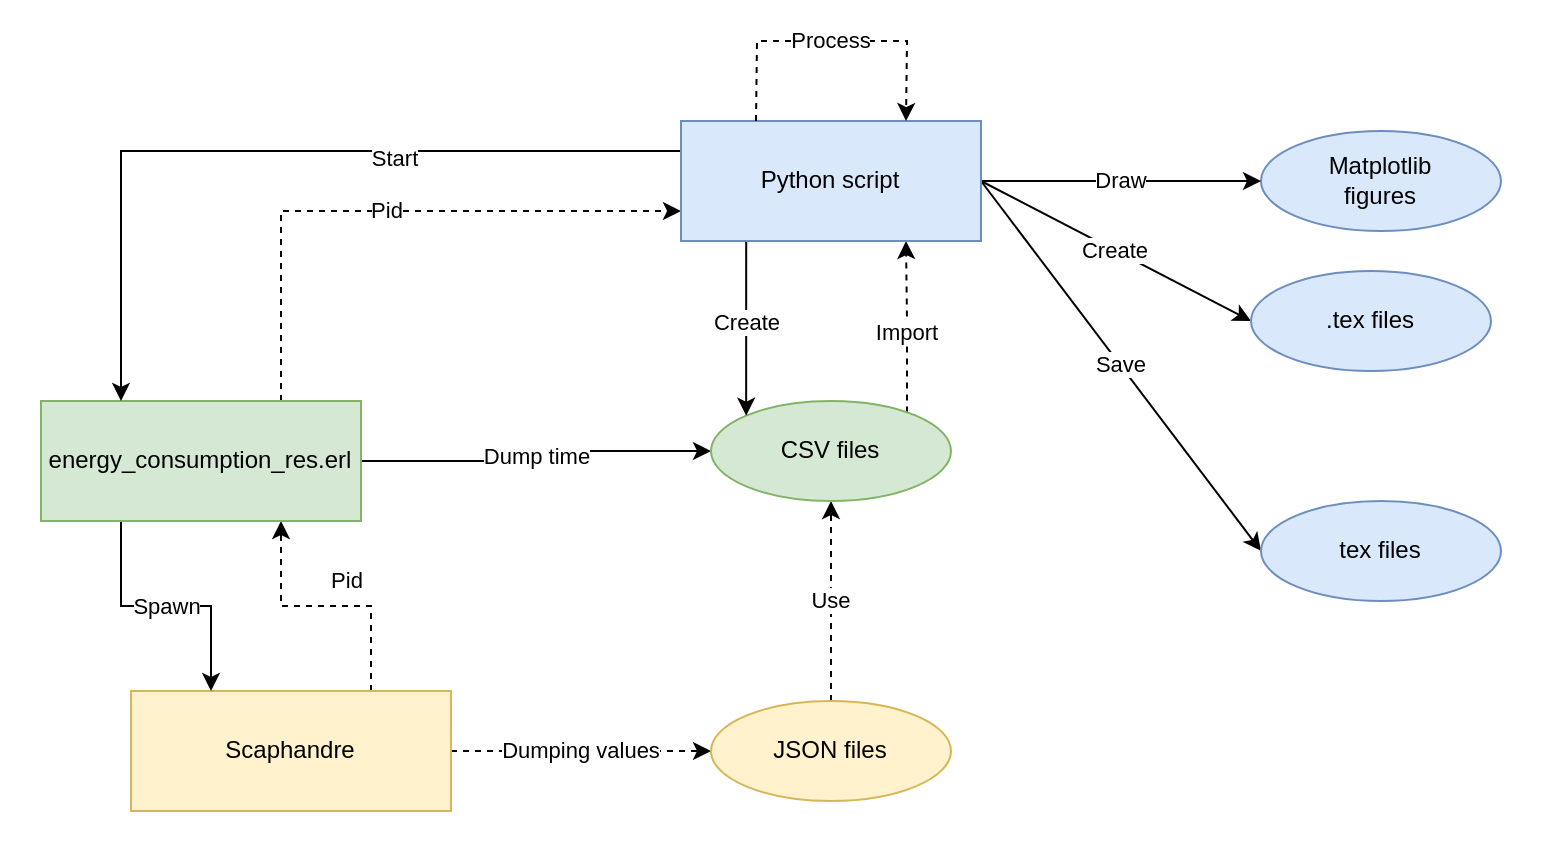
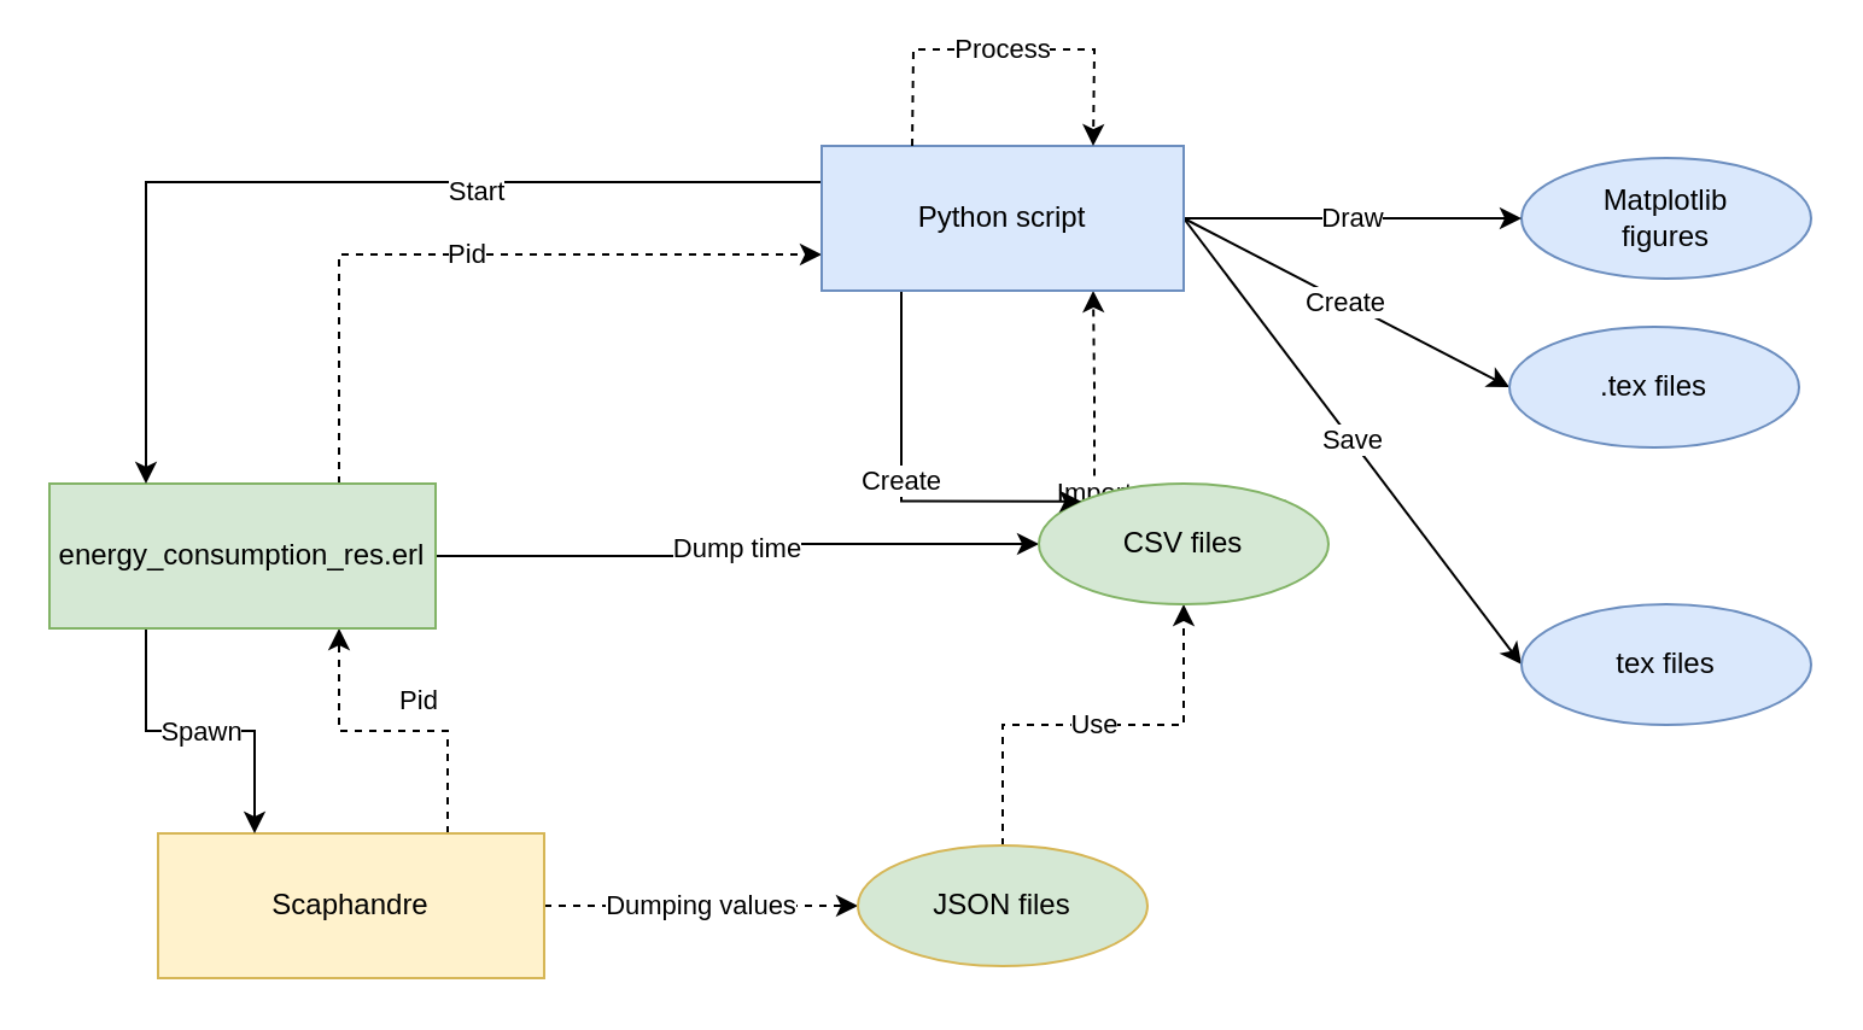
  <mxCell id="0" />
  <mxCell id="1" parent="0" />
  <mxCell id="2" value="Dumping values" style="edgeStyle=orthogonalEdgeStyle;rounded=0;orthogonalLoop=1;jettySize=auto;html=1;dashed=1;" edge="1" parent="1" source="5" target="14"><mxGeometry relative="1" as="geometry" /></mxCell>
  <mxCell id="3" style="edgeStyle=orthogonalEdgeStyle;rounded=0;orthogonalLoop=1;jettySize=auto;html=1;exitX=0.75;exitY=0;exitDx=0;exitDy=0;entryX=0.75;entryY=1;entryDx=0;entryDy=0;dashed=1;" edge="1" parent="1" source="5" target="9"><mxGeometry relative="1" as="geometry" /></mxCell>
  <mxCell id="4" value="Pid" style="edgeLabel;html=1;align=center;verticalAlign=middle;resizable=0;points=[];" connectable="0" vertex="1" parent="3"><mxGeometry x="-0.147" y="-1" relative="1" as="geometry"><mxPoint y="-12" as="offset" /></mxGeometry></mxCell>
  <mxCell id="5" value="Scaphandre" style="rounded=0;whiteSpace=wrap;html=1;fillColor=#fff2cc;strokeColor=#d6b656;" vertex="1" parent="1"><mxGeometry x="65" y="345" width="160" height="60" as="geometry" /></mxCell>
  <mxCell id="6" value="Spawn" style="edgeStyle=orthogonalEdgeStyle;rounded=0;orthogonalLoop=1;jettySize=auto;html=1;exitX=0.25;exitY=1;exitDx=0;exitDy=0;entryX=0.25;entryY=0;entryDx=0;entryDy=0;" edge="1" parent="1" source="9" target="5"><mxGeometry relative="1" as="geometry" /></mxCell>
  <mxCell id="7" value="Pid" style="edgeStyle=orthogonalEdgeStyle;rounded=0;orthogonalLoop=1;jettySize=auto;html=1;exitX=0.75;exitY=0;exitDx=0;exitDy=0;entryX=0;entryY=0.75;entryDx=0;entryDy=0;dashed=1;" edge="1" parent="1" source="9" target="12"><mxGeometry relative="1" as="geometry" /></mxCell>
  <mxCell id="8" value="Dump time" style="edgeStyle=orthogonalEdgeStyle;rounded=0;orthogonalLoop=1;jettySize=auto;html=1;exitX=1;exitY=0.5;exitDx=0;exitDy=0;entryX=0;entryY=0.5;entryDx=0;entryDy=0;" edge="1" parent="1" source="9" target="17"><mxGeometry relative="1" as="geometry" /></mxCell>
  <mxCell id="9" value="&lt;div&gt;energy_consumption_res.erl&lt;/div&gt;" style="rounded=0;whiteSpace=wrap;html=1;fillColor=#d5e8d4;strokeColor=#82b366;" vertex="1" parent="1"><mxGeometry x="20" y="200" width="160" height="60" as="geometry" /></mxCell>
  <mxCell id="10" style="edgeStyle=orthogonalEdgeStyle;rounded=0;orthogonalLoop=1;jettySize=auto;html=1;exitX=0;exitY=0.25;exitDx=0;exitDy=0;entryX=0.25;entryY=0;entryDx=0;entryDy=0;" edge="1" parent="1" source="12" target="9"><mxGeometry relative="1" as="geometry" /></mxCell>
  <mxCell id="11" value="Start" style="edgeLabel;html=1;align=center;verticalAlign=middle;resizable=0;points=[];" connectable="0" vertex="1" parent="10"><mxGeometry x="-0.289" y="3" relative="1" as="geometry"><mxPoint as="offset" /></mxGeometry></mxCell>
  <mxCell id="12" value="Python script" style="rounded=0;whiteSpace=wrap;html=1;" vertex="1" parent="1"><mxGeometry x="340" y="60" width="150" height="60" as="geometry" /></mxCell>
  <mxCell id="13" value="Use" style="edgeStyle=orthogonalEdgeStyle;rounded=0;orthogonalLoop=1;jettySize=auto;html=1;exitX=0.5;exitY=0;exitDx=0;exitDy=0;entryX=0.5;entryY=1;entryDx=0;entryDy=0;dashed=1;" edge="1" parent="1" source="14" target="17"><mxGeometry relative="1" as="geometry" /></mxCell>
- <mxCell id="14" value="JSON files" style="ellipse;whiteSpace=wrap;html=1;fillColor=#fff2cc;strokeColor=#d6b656;" vertex="1" parent="1"><mxGeometry x="355" y="350" width="120" height="50" as="geometry" /></mxCell>
+ <mxCell id="14" value="JSON files" style="ellipse;whiteSpace=wrap;html=1;fillColor=#d5e8d4;strokeColor=#d6b656;" vertex="1" parent="1"><mxGeometry x="355" y="350" width="120" height="50" as="geometry" /></mxCell>
  <mxCell id="15" value="&lt;div&gt;Matplotlib&lt;/div&gt;&lt;div&gt;figures&lt;/div&gt;" style="ellipse;whiteSpace=wrap;html=1;fillColor=#dae8fc;strokeColor=#6c8ebf;" vertex="1" parent="1"><mxGeometry x="630" y="65" width="120" height="50" as="geometry" /></mxCell>
  <mxCell id="16" value="Import" style="edgeStyle=orthogonalEdgeStyle;rounded=0;orthogonalLoop=1;jettySize=auto;html=1;exitX=1;exitY=0;exitDx=0;exitDy=0;entryX=0.75;entryY=1;entryDx=0;entryDy=0;dashed=1;" edge="1" parent="1" source="17" target="22"><mxGeometry relative="1" as="geometry"><Array as="points"><mxPoint x="453" y="207" /><mxPoint x="453" y="160" /></Array></mxGeometry></mxCell>
- <mxCell id="17" value="CSV files" style="ellipse;whiteSpace=wrap;html=1;fillColor=#d5e8d4;strokeColor=#82b366;" vertex="1" parent="1"><mxGeometry x="355" y="200" width="120" height="50" as="geometry" /></mxCell>
+ <mxCell id="17" value="CSV files" style="ellipse;whiteSpace=wrap;html=1;fillColor=#d5e8d4;strokeColor=#82b366;" vertex="1" parent="1"><mxGeometry x="430" y="200" width="120" height="50" as="geometry" /></mxCell>
  <mxCell id="18" value="Create" style="edgeStyle=orthogonalEdgeStyle;rounded=0;orthogonalLoop=1;jettySize=auto;html=1;exitX=0.25;exitY=1;exitDx=0;exitDy=0;entryX=0;entryY=0;entryDx=0;entryDy=0;" edge="1" parent="1" source="22" target="17"><mxGeometry relative="1" as="geometry"><Array as="points"><mxPoint x="373" y="120" /></Array></mxGeometry></mxCell>
  <mxCell id="19" value="Draw" style="edgeStyle=orthogonalEdgeStyle;rounded=0;orthogonalLoop=1;jettySize=auto;html=1;exitX=1;exitY=0.5;exitDx=0;exitDy=0;entryX=0;entryY=0.5;entryDx=0;entryDy=0;" edge="1" parent="1" source="22" target="15"><mxGeometry relative="1" as="geometry" /></mxCell>
  <mxCell id="20" value="Create" style="rounded=0;orthogonalLoop=1;jettySize=auto;html=1;exitX=1;exitY=0.5;exitDx=0;exitDy=0;entryX=0;entryY=0.5;entryDx=0;entryDy=0;" edge="1" parent="1" source="22" target="23"><mxGeometry relative="1" as="geometry" /></mxCell>
  <mxCell id="21" value="Save" style="rounded=0;orthogonalLoop=1;jettySize=auto;html=1;exitX=1;exitY=0.5;exitDx=0;exitDy=0;entryX=0;entryY=0.5;entryDx=0;entryDy=0;" edge="1" parent="1" source="22" target="26"><mxGeometry relative="1" as="geometry" /></mxCell>
  <mxCell id="22" value="Python script" style="rounded=0;whiteSpace=wrap;html=1;fillColor=#dae8fc;strokeColor=#6c8ebf;" vertex="1" parent="1"><mxGeometry x="340" y="60" width="150" height="60" as="geometry" /></mxCell>
  <mxCell id="23" value=".tex files" style="ellipse;whiteSpace=wrap;html=1;fillColor=#dae8fc;strokeColor=#6c8ebf;" vertex="1" parent="1"><mxGeometry x="625" y="135" width="120" height="50" as="geometry" /></mxCell>
  <mxCell id="24" value="" style="endArrow=classic;html=1;rounded=0;exitX=0.25;exitY=0;exitDx=0;exitDy=0;entryX=0.75;entryY=0;entryDx=0;entryDy=0;dashed=1;" edge="1" parent="1" source="22" target="22"><mxGeometry width="50" height="50" relative="1" as="geometry"><mxPoint x="440" y="110" as="sourcePoint" /><mxPoint x="490" y="60" as="targetPoint" /><Array as="points"><mxPoint x="378" y="20" /><mxPoint x="453" y="20" /></Array></mxGeometry></mxCell>
  <mxCell id="25" value="Process" style="edgeLabel;html=1;align=center;verticalAlign=middle;resizable=0;points=[];" connectable="0" vertex="1" parent="24"><mxGeometry x="-0.144" y="1" relative="1" as="geometry"><mxPoint x="11" as="offset" /></mxGeometry></mxCell>
  <mxCell id="26" value="tex files" style="ellipse;whiteSpace=wrap;html=1;fillColor=#dae8fc;strokeColor=#6c8ebf;" vertex="1" parent="1"><mxGeometry x="630" y="250" width="120" height="50" as="geometry" /></mxCell>
